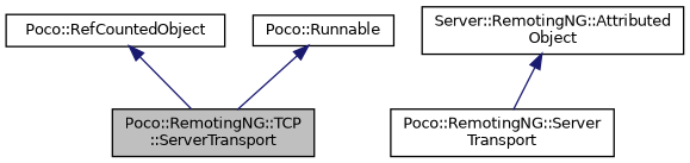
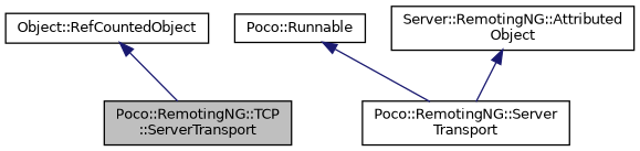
  digraph {
    node [color=black fillcolor=white fontname=Helvetica fontsize=10 shape=record style=filled]
    edge [color=midnightblue dir=back fontname=Helvetica fontsize=10 labelfontname=Helvetica labelfontsize=10 style=solid]
    n1 [fillcolor=grey75 fontcolor=black height=0.2 label="Poco::RemotingNG::TCP\l::ServerTransport" width=0.4]
    n2 [height=0.2 label="Poco::RemotingNG::Server\lTransport" width=0.4]
    n3 [height=0.2 label="Server::RemotingNG::Attributed\lObject" width=0.4]
    n4 [height=0.2 label="Poco::Runnable" width=0.4]
-   n5 [height=0.2 label="Poco::RefCountedObject" width=0.4]
+   n5 [height=0.2 label="Object::RefCountedObject" width=0.4]
    n3 -> n2
-   n4 -> n1
+   n4 -> n2
    n5 -> n1
  }
